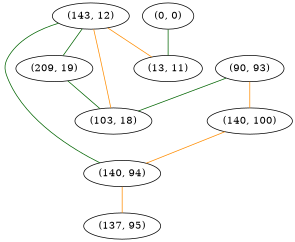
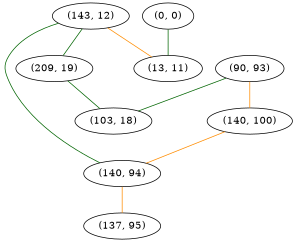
  graph {
    edge [color=darkgreen weight=1]
    "(143, 12)"
    "(209, 19)"
    "(103, 18)"
    "(140, 94)"
    "(13, 11)"
    "(137, 95)"
    "(90, 93)"
    "(140, 100)"
    "(0, 0)"
    "(143, 12)" -- "(209, 19)"
-   "(143, 12)" -- "(103, 18)" [color=darkorange weight=3]
    "(143, 12)" -- "(140, 94)"
    "(143, 12)" -- "(13, 11)" [color=darkorange]
    "(209, 19)" -- "(103, 18)" [weight=3]
    "(140, 94)" -- "(137, 95)" [color=darkorange]
    "(90, 93)" -- "(103, 18)"
    "(90, 93)" -- "(140, 100)" [color=darkorange weight=3]
    "(140, 100)" -- "(140, 94)" [color=darkorange]
    "(0, 0)" -- "(13, 11)" [weight=4]
  }
